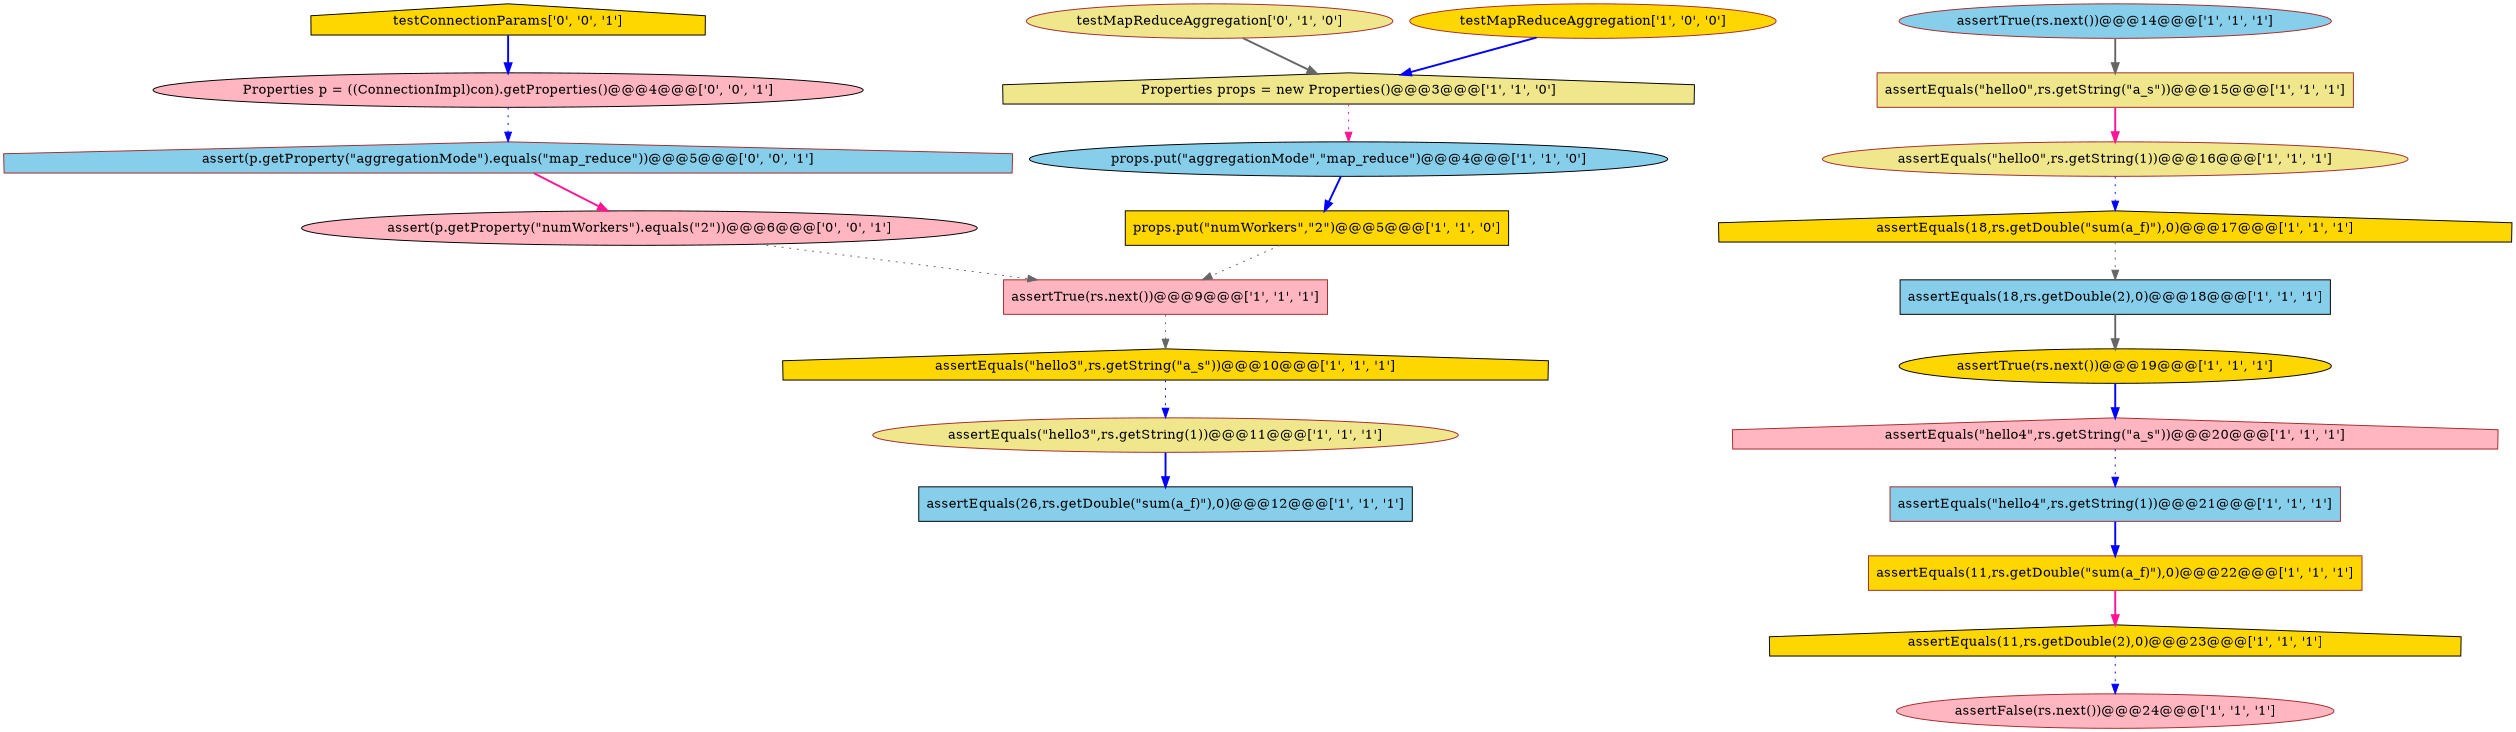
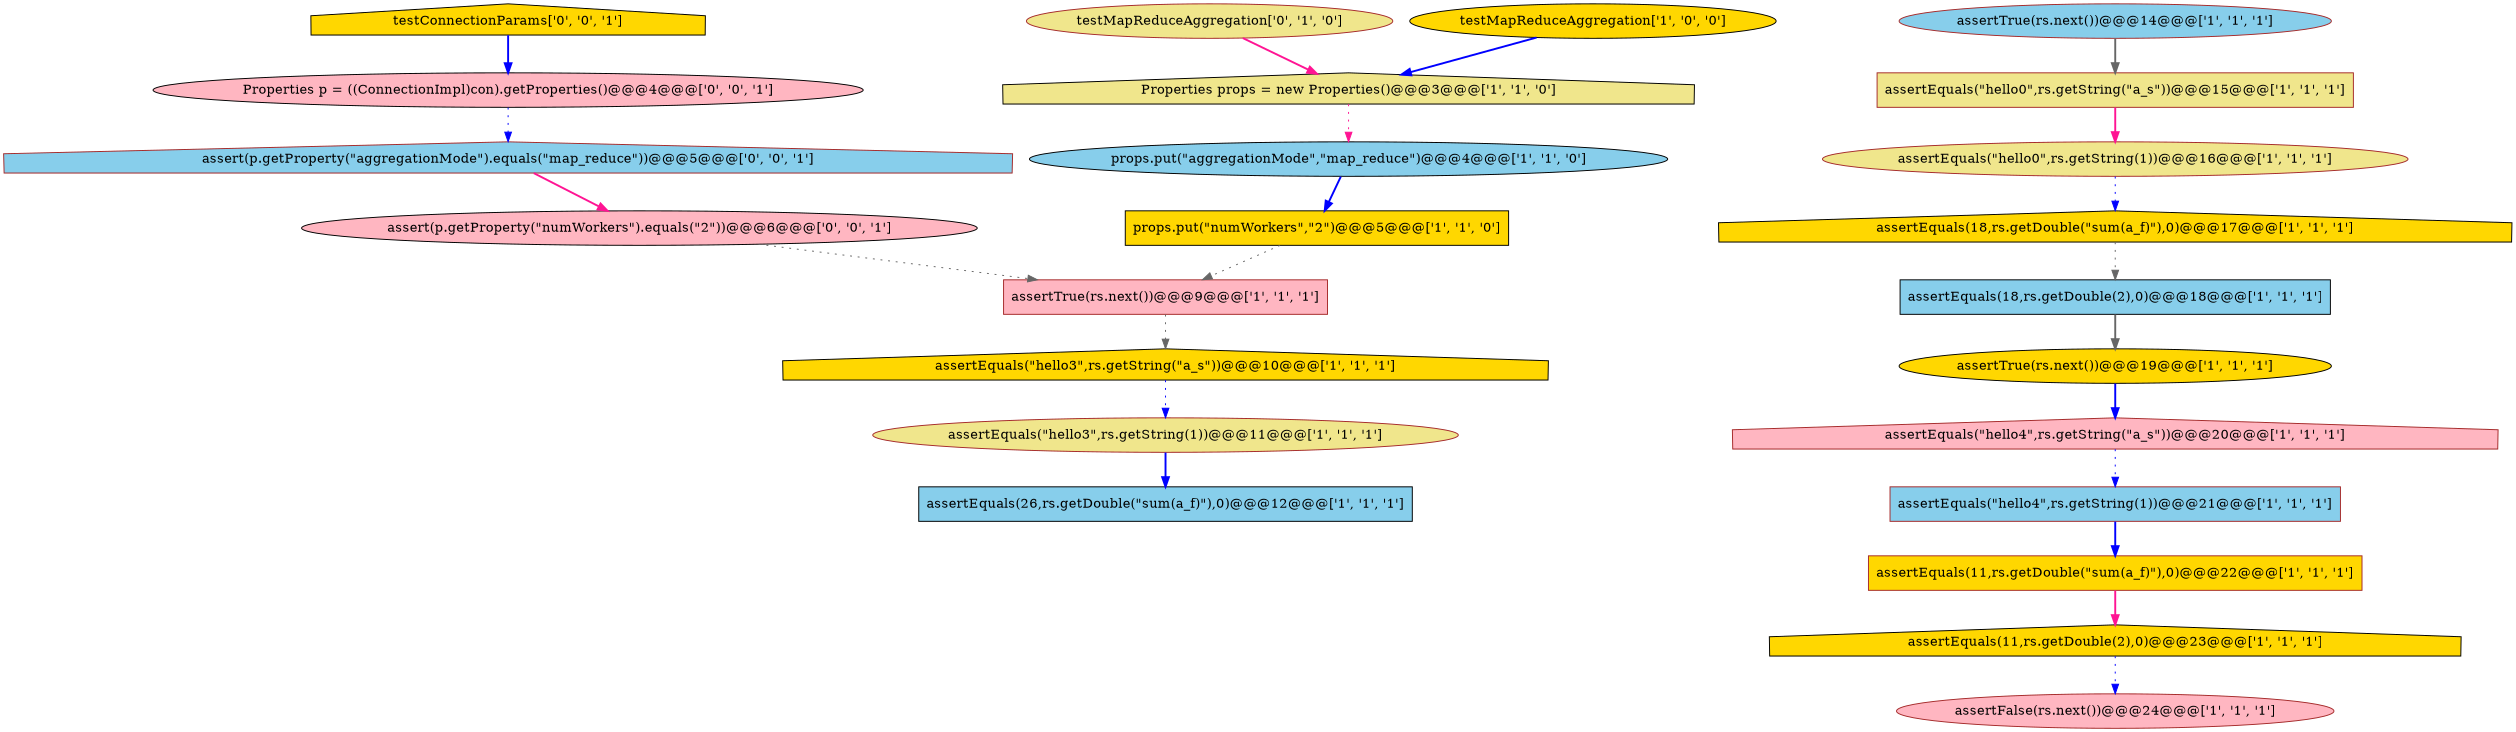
  digraph {
    node [color=black fillcolor=gold shape=ellipse style=filled]
    edge [color=blue style=bold]
    n1 [fillcolor=skyblue label="props.put(\"aggregationMode\",\"map_reduce\")@@@4@@@['1', '1', '0']"]
    n2 [label="props.put(\"numWorkers\",\"2\")@@@5@@@['1', '1', '0']" shape=box]
    n3 [color=brown fillcolor=lightpink label="assertTrue(rs.next())@@@9@@@['1', '1', '1']" shape=box]
    n4 [label="assertEquals(\"hello3\",rs.getString(\"a_s\"))@@@10@@@['1', '1', '1']" shape=house]
    n5 [color=brown fillcolor=khaki label="assertEquals(\"hello3\",rs.getString(1))@@@11@@@['1', '1', '1']"]
    n6 [fillcolor=lightpink label="assert(p.getProperty(\"numWorkers\").equals(\"2\"))@@@6@@@['0', '0', '1']"]
    n7 [label="assertTrue(rs.next())@@@19@@@['1', '1', '1']"]
    n8 [color=brown fillcolor=lightpink label="assertEquals(\"hello4\",rs.getString(\"a_s\"))@@@20@@@['1', '1', '1']" shape=house]
    n9 [color=brown fillcolor=skyblue label="assertEquals(\"hello4\",rs.getString(1))@@@21@@@['1', '1', '1']" shape=box]
    n10 [label="assertEquals(18,rs.getDouble(\"sum(a_f)\"),0)@@@17@@@['1', '1', '1']" shape=house]
    n11 [fillcolor=skyblue label="assertEquals(18,rs.getDouble(2),0)@@@18@@@['1', '1', '1']" shape=box]
    n12 [color=brown fillcolor=khaki label="assertEquals(\"hello0\",rs.getString(1))@@@16@@@['1', '1', '1']"]
    n13 [color=brown fillcolor=khaki label="testMapReduceAggregation['0', '1', '0']"]
    n14 [fillcolor=khaki label="Properties props = new Properties()@@@3@@@['1', '1', '0']" shape=house]
    n15 [fillcolor=skyblue label="assertEquals(26,rs.getDouble(\"sum(a_f)\"),0)@@@12@@@['1', '1', '1']" shape=box]
    n16 [color=brown fillcolor=skyblue label="assert(p.getProperty(\"aggregationMode\").equals(\"map_reduce\"))@@@5@@@['0', '0', '1']" shape=house]
    n17 [color=brown fillcolor=khaki label="assertEquals(\"hello0\",rs.getString(\"a_s\"))@@@15@@@['1', '1', '1']" shape=box]
    n18 [label="assertEquals(11,rs.getDouble(2),0)@@@23@@@['1', '1', '1']" shape=house]
    n19 [color=brown fillcolor=lightpink label="assertFalse(rs.next())@@@24@@@['1', '1', '1']"]
    n20 [color=brown label="assertEquals(11,rs.getDouble(\"sum(a_f)\"),0)@@@22@@@['1', '1', '1']" shape=box]
-   n21 [color=brown label="testMapReduceAggregation['1', '0', '0']"]
+   n21 [label="testMapReduceAggregation['1', '0', '0']"]
    n22 [color=brown fillcolor=skyblue label="assertTrue(rs.next())@@@14@@@['1', '1', '1']"]
    n23 [fillcolor=lightpink label="Properties p = ((ConnectionImpl)con).getProperties()@@@4@@@['0', '0', '1']"]
    n24 [label="testConnectionParams['0', '0', '1']" shape=house]
    n1 -> n2
    n2 -> n3 [color=gray40 style=dotted]
    n3 -> n4 [color=gray40 style=dotted]
    n4 -> n5 [style=dotted]
    n5 -> n15
    n6 -> n3 [color=gray40 style=dotted]
    n7 -> n8
    n8 -> n9 [style=dotted]
    n9 -> n20
    n10 -> n11 [color=gray40 style=dotted]
    n11 -> n7 [color=gray40]
    n12 -> n10 [style=dotted]
-   n13 -> n14 [color=gray40]
+   n13 -> n14 [color=deeppink]
    n14 -> n1 [color=deeppink style=dotted]
    n16 -> n6 [color=deeppink]
    n17 -> n12 [color=deeppink]
    n18 -> n19 [style=dotted]
    n20 -> n18 [color=deeppink]
    n21 -> n14
    n22 -> n17 [color=gray40]
    n23 -> n16 [style=dotted]
    n24 -> n23
  }
